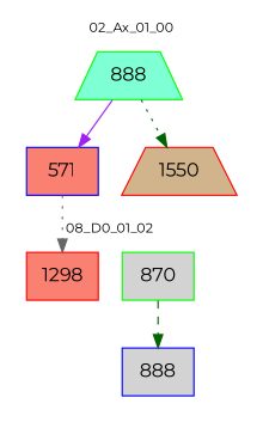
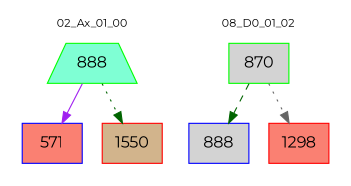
  digraph {
    fontname=Montserrat
    node [color=green fillcolor=salmon fontname=Montserrat shape=box style=filled]
    edge [color=darkgreen fontname=Montserrat style=dotted]
    n1 [fillcolor=aquamarine label=888 shape=trapezium]
    n2 [color=blue label=571]
-   n3 [color=red fillcolor=tan label=1550 shape=trapezium]
+   n3 [color=red fillcolor=tan label=1550]
    n4 [fillcolor=lightgrey label=870]
    n5 [color=blue fillcolor=lightgrey label=888]
    n6 [color=red label=1298]
    subgraph cluster_1 {
      color=white
      fontsize=10
      label="02_Ax_01_00"
      n1
      n2
      n3
    }
    subgraph cluster_2 {
      color=white
      fontsize=10
      label="08_D0_01_02"
      n4
      n5
      n6
    }
    n1 -> n2 [color=purple style=solid]
    n1 -> n3
    n4 -> n5 [style=dashed]
-   n2 -> n6 [color=gray40]
+   n4 -> n6 [color=gray40]
  }
